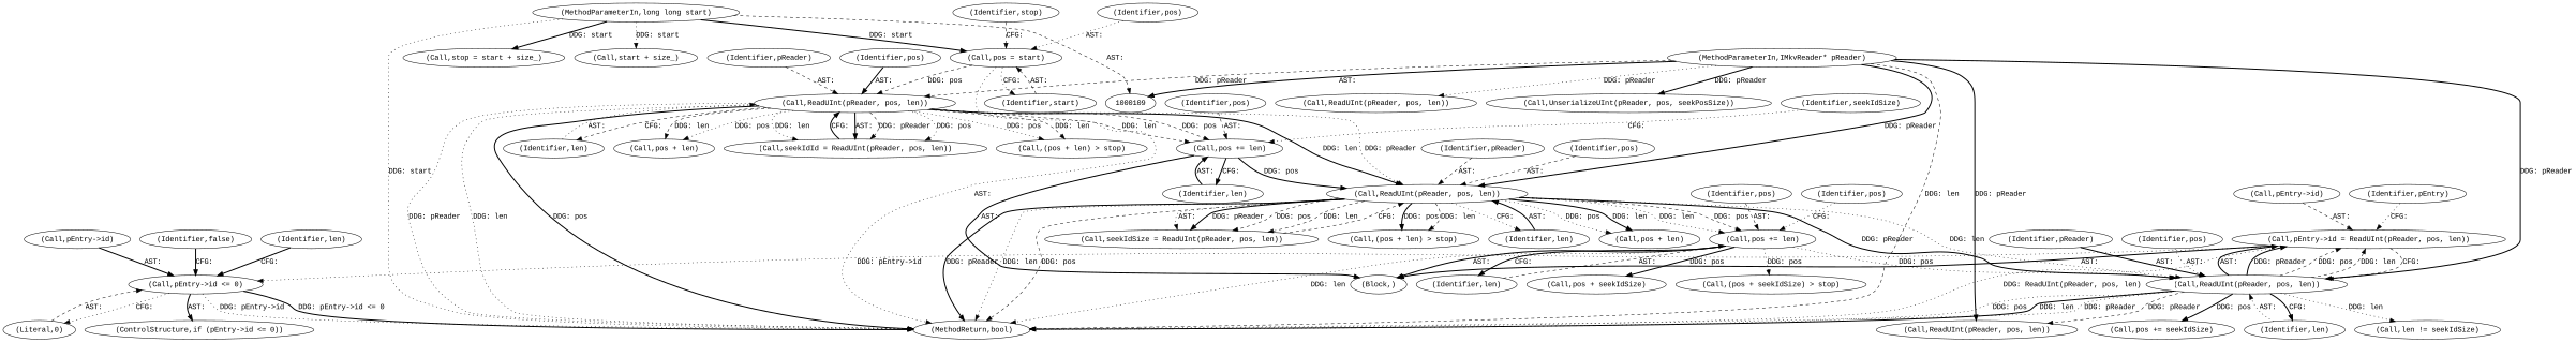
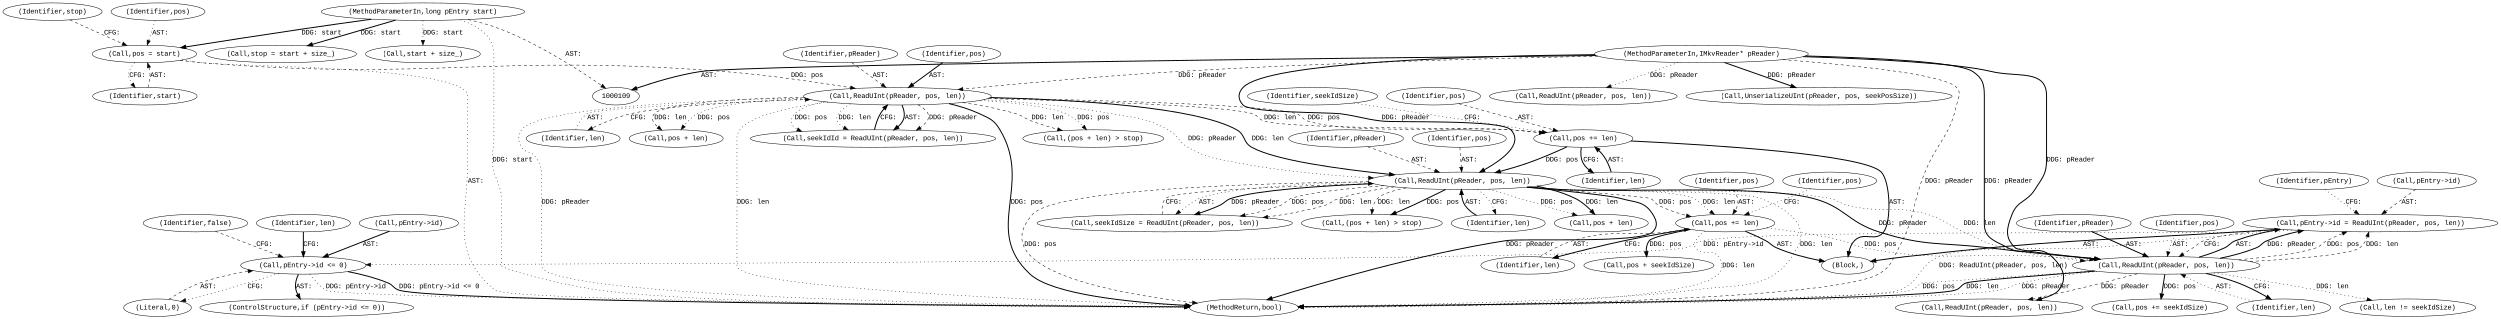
  digraph {
    fontname="Liberation Mono"
    node [fontname="Liberation Mono"]
    edge [fontname="Liberation Mono" style=bold]
    n1 [label="(Call,pEntry->id = ReadUInt(pReader, pos, len))"]
    n2 [label="(Call,ReadUInt(pReader, pos, len))"]
    n3 [label="(Call,pEntry->id <= 0)"]
    n4 [label="(Block,)"]
    n5 [label="(MethodReturn,bool)"]
    n6 [label="(Call,ReadUInt(pReader, pos, len))"]
    n7 [label="(Call,pos += seekIdSize)"]
    n8 [label="(Identifier,len)"]
    n9 [label="(Call,len != seekIdSize)"]
    n10 [label="(Literal,0)"]
    n11 [label="(ControlStructure,if (pEntry->id <= 0))"]
    n12 [label="(Call,ReadUInt(pReader, pos, len))"]
    n13 [label="(Call,pos += len)"]
    n14 [label="(Identifier,len)"]
    n15 [label="(Call,pos + len)"]
    n16 [label="(Call,seekIdSize = ReadUInt(pReader, pos, len))"]
    n17 [label="(Call,(pos + len) > stop)"]
    n18 [label="(Identifier,len)"]
    n19 [label="(Call,pos + seekIdSize)"]
-   n20 [label="(Call,(pos + seekIdSize) > stop)"]
    n21 [label="(Call,ReadUInt(pReader, pos, len))"]
    n22 [label="(Call,pos += len)"]
    n23 [label="(Call,(pos + len) > stop)"]
    n24 [label="(Identifier,len)"]
    n25 [label="(Call,pos + len)"]
    n26 [label="(Call,seekIdId = ReadUInt(pReader, pos, len))"]
    n27 [label="(Identifier,len)"]
    n28 [label="(MethodParameterIn,IMkvReader* pReader)"]
    n29 [label="(Call,ReadUInt(pReader, pos, len))"]
    n30 [label="(Call,UnserializeUInt(pReader, pos, seekPosSize))"]
    1000109
    n32 [label="(Call,pos = start)"]
    n33 [label="(Identifier,start)"]
-   n34 [label="(MethodParameterIn,long long start)"]
+   n34 [label="(MethodParameterIn,long pEntry start)"]
    n35 [label="(Call,stop = start + size_)"]
    n36 [label="(Call,start + size_)"]
    n37 [label="(Call,pEntry->id)"]
    n38 [label="(Identifier,pos)"]
    n39 [label="(Identifier,pos)"]
    n40 [label="(Identifier,pos)"]
    n41 [label="(Identifier,stop)"]
    n42 [label="(Identifier,pReader)"]
    n43 [label="(Identifier,false)"]
    n44 [label="(Identifier,seekIdSize)"]
    n45 [label="(Identifier,pos)"]
    n46 [label="(Identifier,pReader)"]
    n47 [label="(Identifier,pos)"]
    n48 [label="(Identifier,len)"]
    n49 [label="(Identifier,pos)"]
    n50 [label="(Identifier,pReader)"]
    n51 [label="(Identifier,pos)"]
    n52 [label="(Call,pEntry->id)"]
    n53 [label="(Identifier,pEntry)"]
    n1 -> n2 [label="CFG: " style=dashed]
    n1 -> n3 [label="DDG: pEntry->id" style=dotted]
    n1 -> n4 [label="AST: "]
    n1 -> n5 [label="DDG: ReadUInt(pReader, pos, len)" style=dotted]
    n2 -> n1 [label="AST: "]
    n2 -> n1 [label="DDG: pReader"]
    n2 -> n1 [label="DDG: pos" style=dashed]
    n2 -> n1 [label="DDG: len" style=dashed]
    n2 -> n5 [label="DDG: pos" style=dotted]
    n2 -> n5 [label="DDG: len"]
    n2 -> n5 [label="DDG: pReader" style=dotted]
    n2 -> n6 [label="DDG: pReader" style=dashed]
    n2 -> n7 [label="DDG: pos"]
    n2 -> n8 [label="CFG: "]
    n2 -> n9 [label="DDG: len" style=dotted]
    n3 -> n5 [label="DDG: pEntry->id <= 0"]
    n3 -> n5 [label="DDG: pEntry->id" style=dotted]
    n3 -> n10 [label="CFG: " style=dotted]
    n3 -> n11 [label="AST: "]
    n8 -> n2 [label="AST: " style=dotted]
    n10 -> n3 [label="AST: " style=dashed]
    n12 -> n2 [label="DDG: pReader"]
    n12 -> n2 [label="DDG: len" style=dotted]
    n12 -> n5 [label="DDG: pReader"]
    n12 -> n5 [label="DDG: len" style=dotted]
    n12 -> n5 [label="DDG: pos" style=dashed]
    n12 -> n13 [label="DDG: len" style=dotted]
    n12 -> n13 [label="DDG: pos" style=dashed]
    n12 -> n14 [label="CFG: " style=dotted]
    n12 -> n15 [label="DDG: pos" style=dotted]
    n12 -> n15 [label="DDG: len"]
    n12 -> n16 [label="AST: " style=dotted]
    n12 -> n16 [label="DDG: pReader"]
    n12 -> n16 [label="DDG: pos" style=dashed]
    n12 -> n16 [label="DDG: len" style=dashed]
    n12 -> n17 [label="DDG: pos"]
    n12 -> n17 [label="DDG: len" style=dashed]
    n13 -> n2 [label="DDG: pos" style=dotted]
    n13 -> n4 [label="AST: "]
    n13 -> n5 [label="DDG: len" style=dotted]
    n13 -> n18 [label="CFG: "]
    n13 -> n19 [label="DDG: pos"]
-   n13 -> n20 [label="DDG: pos" style=dotted]
    n14 -> n12 [label="AST: "]
    n16 -> n12 [label="CFG: " style=dashed]
    n18 -> n13 [label="AST: " style=dashed]
    n21 -> n5 [label="DDG: pReader" style=dotted]
    n21 -> n5 [label="DDG: len" style=dotted]
    n21 -> n5 [label="DDG: pos"]
    n21 -> n12 [label="DDG: pReader" style=dotted]
    n21 -> n12 [label="DDG: len"]
    n21 -> n22 [label="DDG: len" style=dashed]
    n21 -> n22 [label="DDG: pos" style=dashed]
    n21 -> n23 [label="DDG: pos" style=dotted]
    n21 -> n23 [label="DDG: len" style=dashed]
    n21 -> n24 [label="CFG: " style=dashed]
    n21 -> n25 [label="DDG: pos" style=dotted]
    n21 -> n25 [label="DDG: len" style=dashed]
    n21 -> n26 [label="AST: "]
    n21 -> n26 [label="DDG: pReader" style=dashed]
    n21 -> n26 [label="DDG: pos" style=dotted]
    n21 -> n26 [label="DDG: len" style=dotted]
    n22 -> n4 [label="AST: "]
    n22 -> n12 [label="DDG: pos"]
    n22 -> n27 [label="CFG: "]
    n24 -> n21 [label="AST: " style=dotted]
    n26 -> n21 [label="CFG: "]
    n27 -> n22 [label="AST: "]
    n28 -> n2 [label="DDG: pReader"]
-   n28 -> n5 [label="DDG: len" style=dashed]
+   n28 -> n5 [label="DDG: pReader" style=dashed]
    n28 -> n6 [label="DDG: pReader"]
    n28 -> n12 [label="DDG: pReader"]
    n28 -> n21 [label="DDG: pReader" style=dashed]
    n28 -> n29 [label="DDG: pReader" style=dotted]
    n28 -> n30 [label="DDG: pReader"]
    n28 -> 1000109 [label="AST: "]
    n32 -> n5 [label="AST: " style=dotted]
    n32 -> n21 [label="DDG: pos" style=dashed]
    n32 -> n33 [label="CFG: " style=dotted]
    n33 -> n32 [label="AST: " style=dashed]
    n34 -> n5 [label="DDG: start" style=dotted]
    n34 -> 1000109 [label="AST: " style=dashed]
    n34 -> n32 [label="DDG: start"]
    n34 -> n35 [label="DDG: start"]
    n34 -> n36 [label="DDG: start" style=dotted]
    n37 -> n1 [label="AST: " style=dashed]
    n38 -> n13 [label="CFG: " style=dotted]
    n39 -> n22 [label="AST: " style=dashed]
    n40 -> n21 [label="AST: "]
    n41 -> n32 [label="CFG: " style=dashed]
    n42 -> n12 [label="AST: " style=dashed]
-   n43 -> n3 [label="CFG: "]
+   n43 -> n3 [label="CFG: " style=dashed]
    n44 -> n22 [label="CFG: " style=dotted]
    n45 -> n12 [label="AST: " style=dashed]
    n46 -> n2 [label="AST: "]
    n47 -> n2 [label="AST: " style=dotted]
    n48 -> n3 [label="CFG: "]
    n49 -> n32 [label="AST: " style=dotted]
    n50 -> n21 [label="AST: " style=dashed]
    n51 -> n13 [label="AST: " style=dashed]
    n52 -> n3 [label="AST: "]
    n53 -> n1 [label="CFG: " style=dotted]
  }
